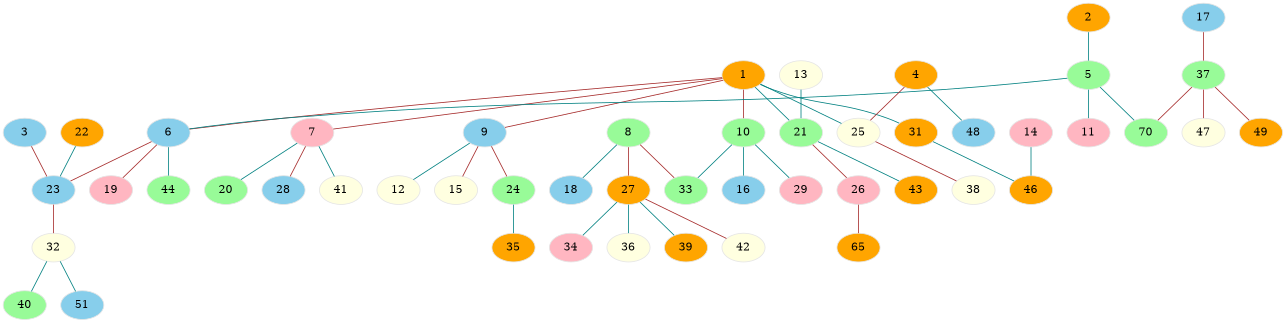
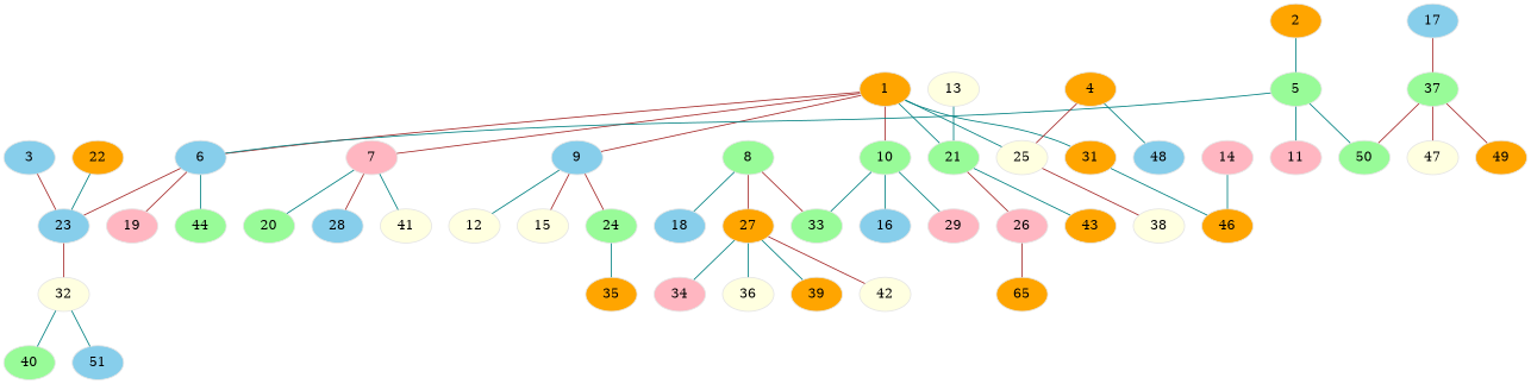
  graph {
    node [color=gray90 fillcolor=orange style=filled]
    edge [color=teal weight=1.0]
    6 [fillcolor=skyblue]
    1
    7 [fillcolor=lightpink]
    9 [fillcolor=skyblue]
    10 [fillcolor=palegreen]
    21 [fillcolor=palegreen]
    25 [fillcolor=lightyellow]
    31
    23 [fillcolor=skyblue]
    19 [fillcolor=lightpink]
    44 [fillcolor=palegreen]
    20 [fillcolor=palegreen]
    28 [fillcolor=skyblue]
    41 [fillcolor=lightyellow]
    12 [fillcolor=lightyellow]
    15 [fillcolor=lightyellow]
    24 [fillcolor=palegreen]
    33 [fillcolor=palegreen]
    16 [fillcolor=skyblue]
    29 [fillcolor=lightpink]
    26 [fillcolor=lightpink]
    43
    38 [fillcolor=lightyellow]
    46
    5 [fillcolor=palegreen]
    2
    11 [fillcolor=lightpink]
-   50 [fillcolor=palegreen label=70]
+   50 [fillcolor=palegreen]
    3 [fillcolor=skyblue]
    32 [fillcolor=lightyellow]
    4
    48 [fillcolor=skyblue]
    8 [fillcolor=palegreen]
    18 [fillcolor=skyblue]
    27
    34 [fillcolor=lightpink]
    36 [fillcolor=lightyellow]
    39
    42 [fillcolor=lightyellow]
    35
    13 [fillcolor=lightyellow]
    14 [fillcolor=lightpink]
    17 [fillcolor=skyblue]
    37 [fillcolor=palegreen]
    47 [fillcolor=lightyellow]
    49
    n47 [label=65]
    22
    40 [fillcolor=palegreen]
    51 [fillcolor=skyblue]
    6 -- 23 [color=brown]
    6 -- 19 [color=brown]
    6 -- 44
    1 -- 6 [color=brown]
    1 -- 7 [color=brown]
    1 -- 9 [color=brown]
    1 -- 10 [color=brown]
    1 -- 21
    1 -- 25
    1 -- 31
    7 -- 20
    7 -- 28 [color=brown]
    7 -- 41
    9 -- 12
    9 -- 15 [color=brown]
    9 -- 24 [color=brown]
    10 -- 33
    10 -- 16
    10 -- 29
    21 -- 26 [color=brown]
    21 -- 43
    25 -- 38 [color=brown]
    31 -- 46
    23 -- 32 [color=brown]
    24 -- 35
    26 -- n47 [color=brown]
    5 -- 6
    5 -- 11
    5 -- 50
    2 -- 5
    3 -- 23 [color=brown]
    32 -- 40
    32 -- 51
    4 -- 25 [color=brown]
    4 -- 48
    8 -- 33 [color=brown]
    8 -- 18
    8 -- 27 [color=brown]
    27 -- 34
    27 -- 36
    27 -- 39
    27 -- 42 [color=brown]
    13 -- 21
    14 -- 46
    17 -- 37 [color=brown]
    37 -- 50 [color=brown]
    37 -- 47 [color=brown]
    37 -- 49 [color=brown]
    22 -- 23
  }
